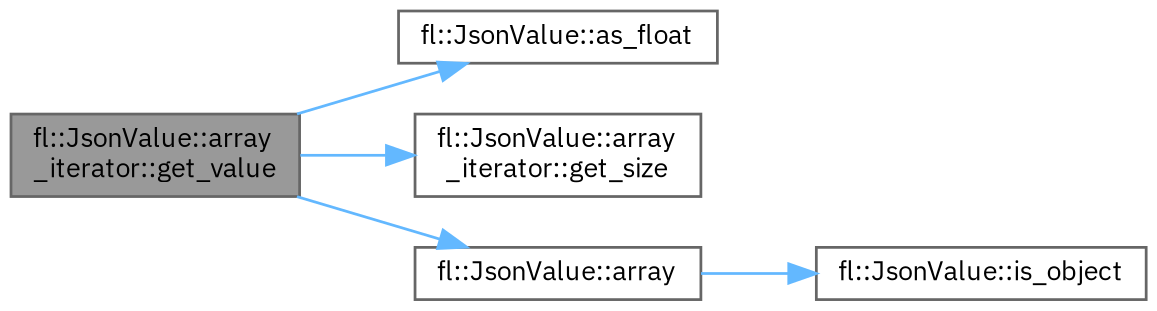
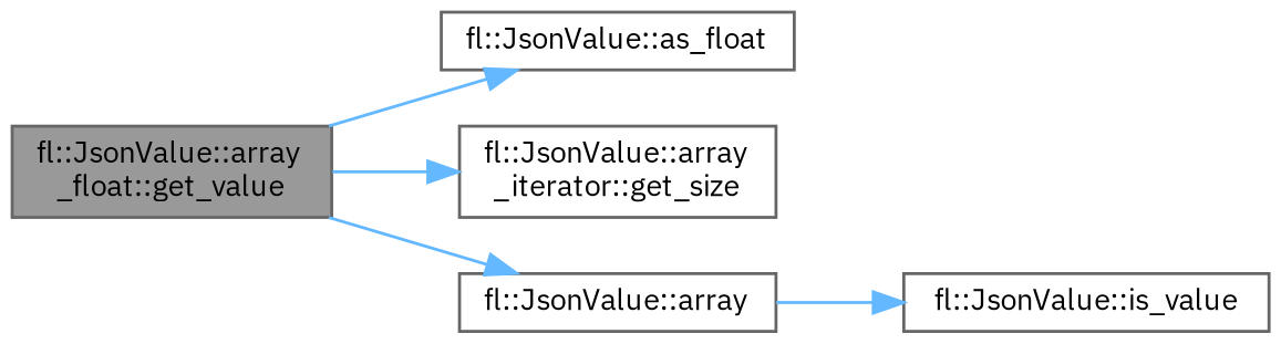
  digraph {
    fontname="IBM Plex Sans"
    rankdir=LR
    node [color=grey40 fillcolor=white fontname="IBM Plex Sans" fontsize=10 shape=box style=filled]
    edge [color=steelblue1 fontname="IBM Plex Sans" fontsize=10 labelfontname=Helvetica labelfontsize=10 style=solid]
-   n1 [color=gray40 fillcolor=grey60 fontcolor=black height=0.2 label="fl::JsonValue::array\l_iterator::get_value" width=0.4]
+   n1 [color=gray40 fillcolor=grey60 fontcolor=black height=0.2 label="fl::JsonValue::array\l_float::get_value" width=0.4]
    n2 [height=0.2 label="fl::JsonValue::as_float" width=0.4]
    n3 [height=0.2 label="fl::JsonValue::array\l_iterator::get_size" width=0.4]
    n4 [height=0.2 label="fl::JsonValue::array" width=0.4]
-   n5 [height=0.2 label="fl::JsonValue::is_object" width=0.4]
+   n5 [height=0.2 label="fl::JsonValue::is_value" width=0.4]
    n1 -> n2
    n1 -> n3
    n1 -> n4
    n4 -> n5
  }
